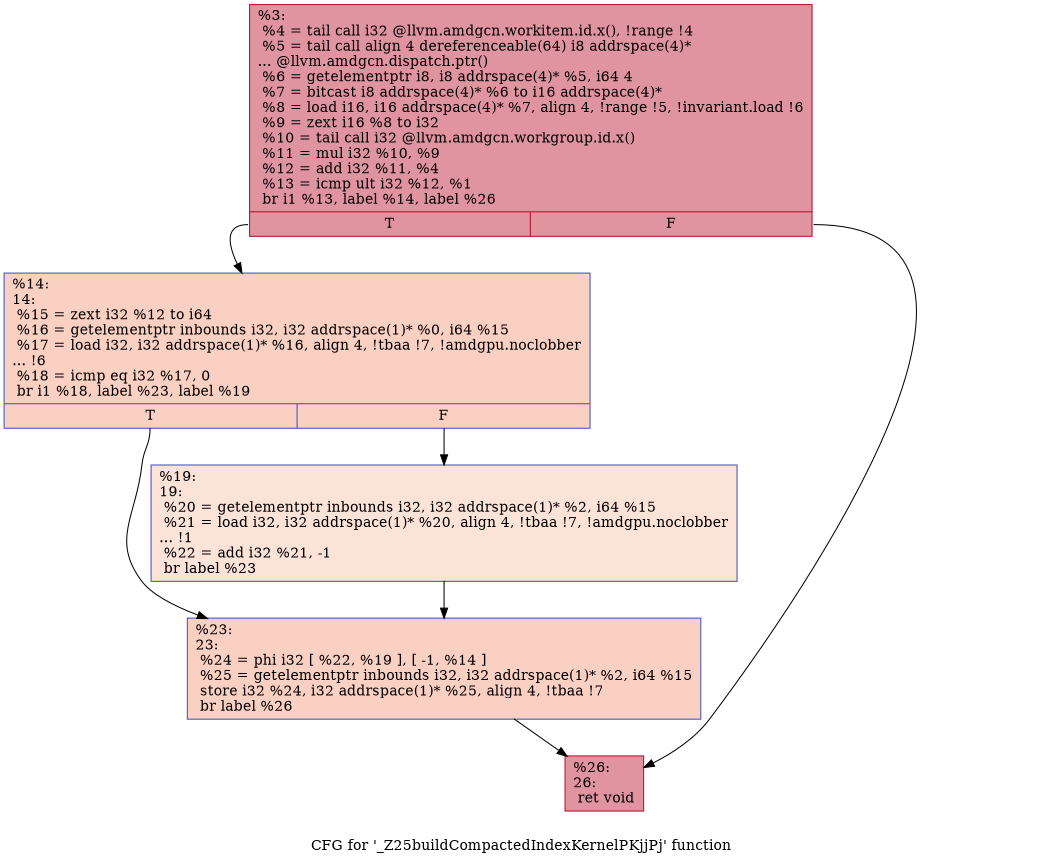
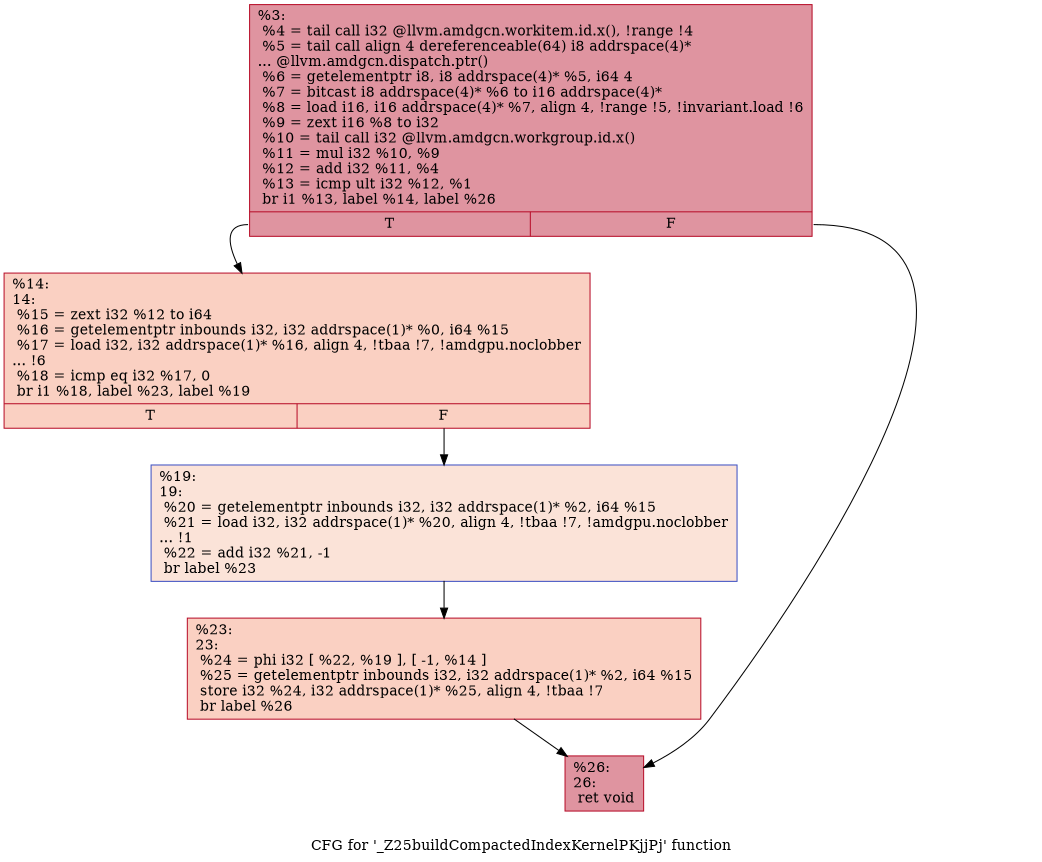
  digraph {
    label="CFG for '_Z25buildCompactedIndexKernelPKjjPj' function"
    node [color="#3d50c3ff" fillcolor="#b70d2870" shape=record style=filled]
    n1 [color="#b70d28ff" label="{%3:\l  %4 = tail call i32 @llvm.amdgcn.workitem.id.x(), !range !4\l  %5 = tail call align 4 dereferenceable(64) i8 addrspace(4)*\l... @llvm.amdgcn.dispatch.ptr()\l  %6 = getelementptr i8, i8 addrspace(4)* %5, i64 4\l  %7 = bitcast i8 addrspace(4)* %6 to i16 addrspace(4)*\l  %8 = load i16, i16 addrspace(4)* %7, align 4, !range !5, !invariant.load !6\l  %9 = zext i16 %8 to i32\l  %10 = tail call i32 @llvm.amdgcn.workgroup.id.x()\l  %11 = mul i32 %10, %9\l  %12 = add i32 %11, %4\l  %13 = icmp ult i32 %12, %1\l  br i1 %13, label %14, label %26\l|{<s0>T|<s1>F}}"]
-   n2 [fillcolor="#f3947570" label="{%14:\l14:                                               \l  %15 = zext i32 %12 to i64\l  %16 = getelementptr inbounds i32, i32 addrspace(1)* %0, i64 %15\l  %17 = load i32, i32 addrspace(1)* %16, align 4, !tbaa !7, !amdgpu.noclobber\l... !6\l  %18 = icmp eq i32 %17, 0\l  br i1 %18, label %23, label %19\l|{<s0>T|<s1>F}}"]
+   n2 [color="#b70d28ff" fillcolor="#f3947570" label="{%14:\l14:                                               \l  %15 = zext i32 %12 to i64\l  %16 = getelementptr inbounds i32, i32 addrspace(1)* %0, i64 %15\l  %17 = load i32, i32 addrspace(1)* %16, align 4, !tbaa !7, !amdgpu.noclobber\l... !6\l  %18 = icmp eq i32 %17, 0\l  br i1 %18, label %23, label %19\l|{<s0>T|<s1>F}}"]
    n3 [color="#b70d28ff" label="{%26:\l26:                                               \l  ret void\l}"]
-   n4 [fillcolor="#f3947570" label="{%23:\l23:                                               \l  %24 = phi i32 [ %22, %19 ], [ -1, %14 ]\l  %25 = getelementptr inbounds i32, i32 addrspace(1)* %2, i64 %15\l  store i32 %24, i32 addrspace(1)* %25, align 4, !tbaa !7\l  br label %26\l}"]
+   n4 [color="#b70d28ff" fillcolor="#f3947570" label="{%23:\l23:                                               \l  %24 = phi i32 [ %22, %19 ], [ -1, %14 ]\l  %25 = getelementptr inbounds i32, i32 addrspace(1)* %2, i64 %15\l  store i32 %24, i32 addrspace(1)* %25, align 4, !tbaa !7\l  br label %26\l}"]
    n5 [fillcolor="#f6bfa670" label="{%19:\l19:                                               \l  %20 = getelementptr inbounds i32, i32 addrspace(1)* %2, i64 %15\l  %21 = load i32, i32 addrspace(1)* %20, align 4, !tbaa !7, !amdgpu.noclobber\l... !1\l  %22 = add i32 %21, -1\l  br label %23\l}"]
    n1 -> n2 [tailport=s0]
    n1 -> n3 [tailport=s1]
-   n2 -> n4 [tailport=s0]
    n2 -> n5 [tailport=s1]
    n4 -> n3
    n5 -> n4
  }
